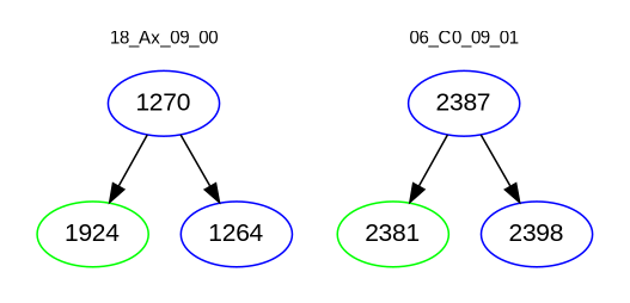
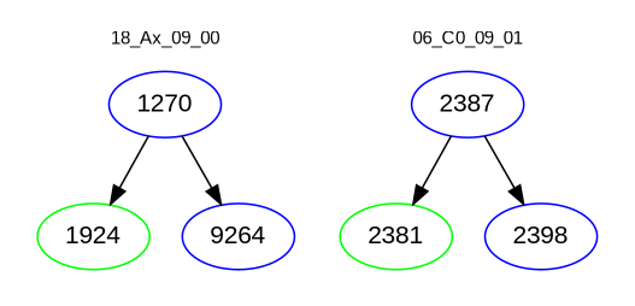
  digraph {
    fontname="Liberation Sans"
    node [color=blue fontname="Liberation Sans"]
    edge [color=black fontname="Liberation Sans"]
    n1 [label=1270]
    n2 [color=green label=1924]
-   n3 [label=1264]
+   n3 [label=9264]
    n4 [label=2387]
    n5 [color=green label=2381]
    n6 [label=2398]
    subgraph cluster_1 {
      color=white
      fontsize=10
      label="18_Ax_09_00"
      n1
      n2
      n3
    }
    subgraph cluster_2 {
      color=white
      fontsize=10
      label="06_C0_09_01"
      n4
      n5
      n6
    }
    n1 -> n2
    n1 -> n3
    n4 -> n5
    n4 -> n6
  }
